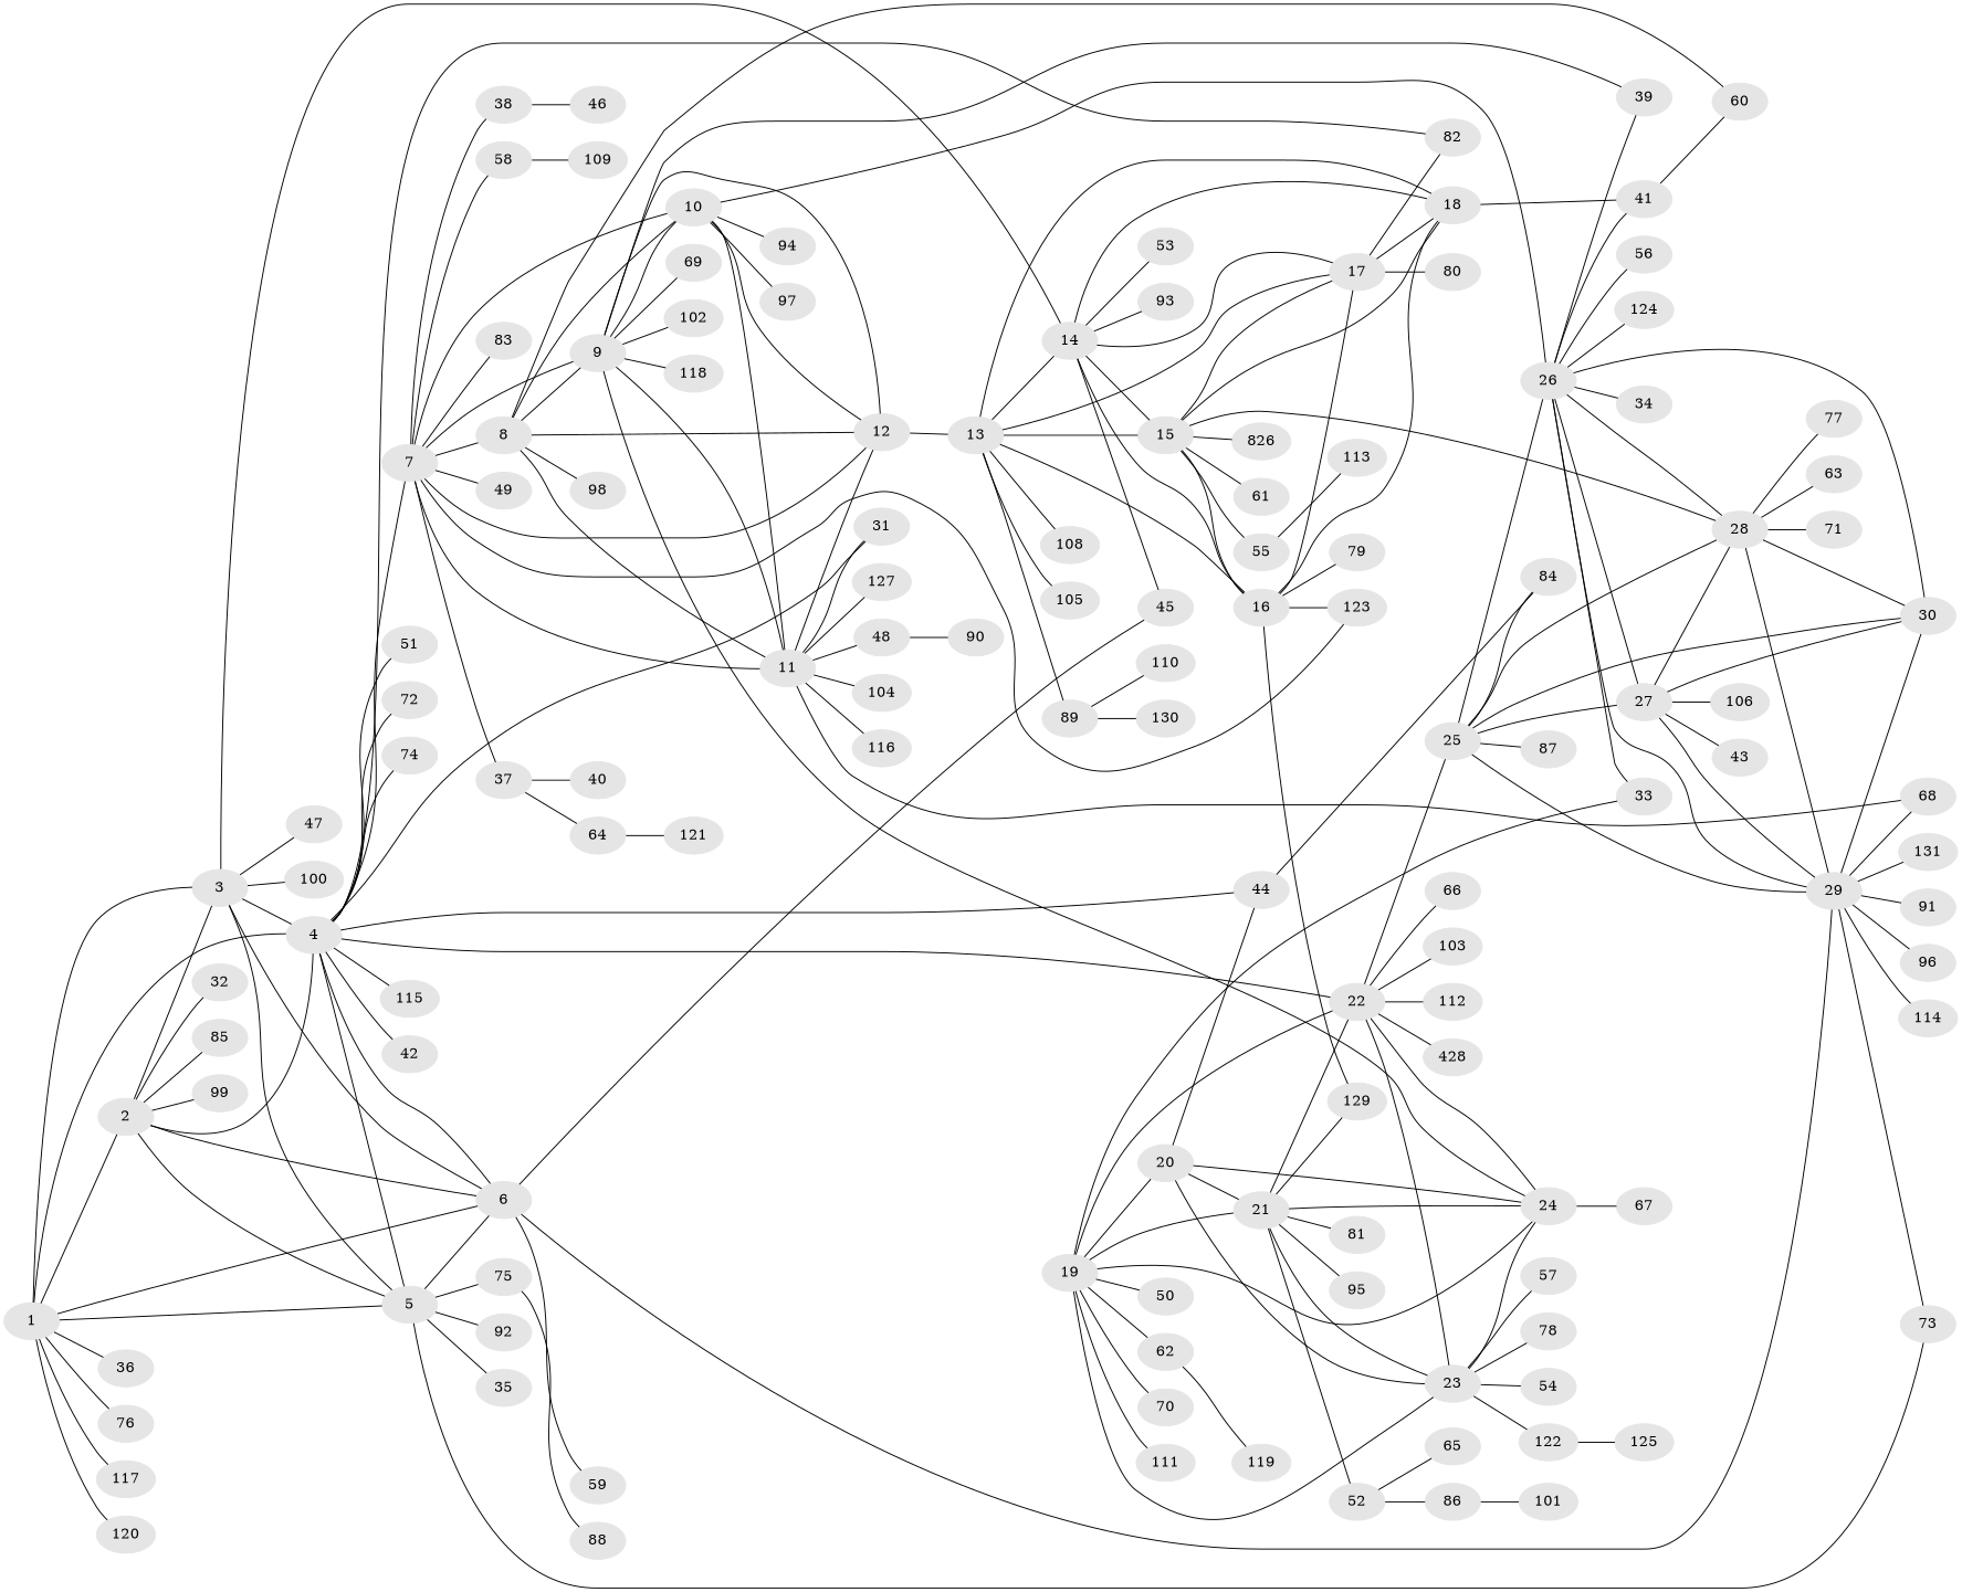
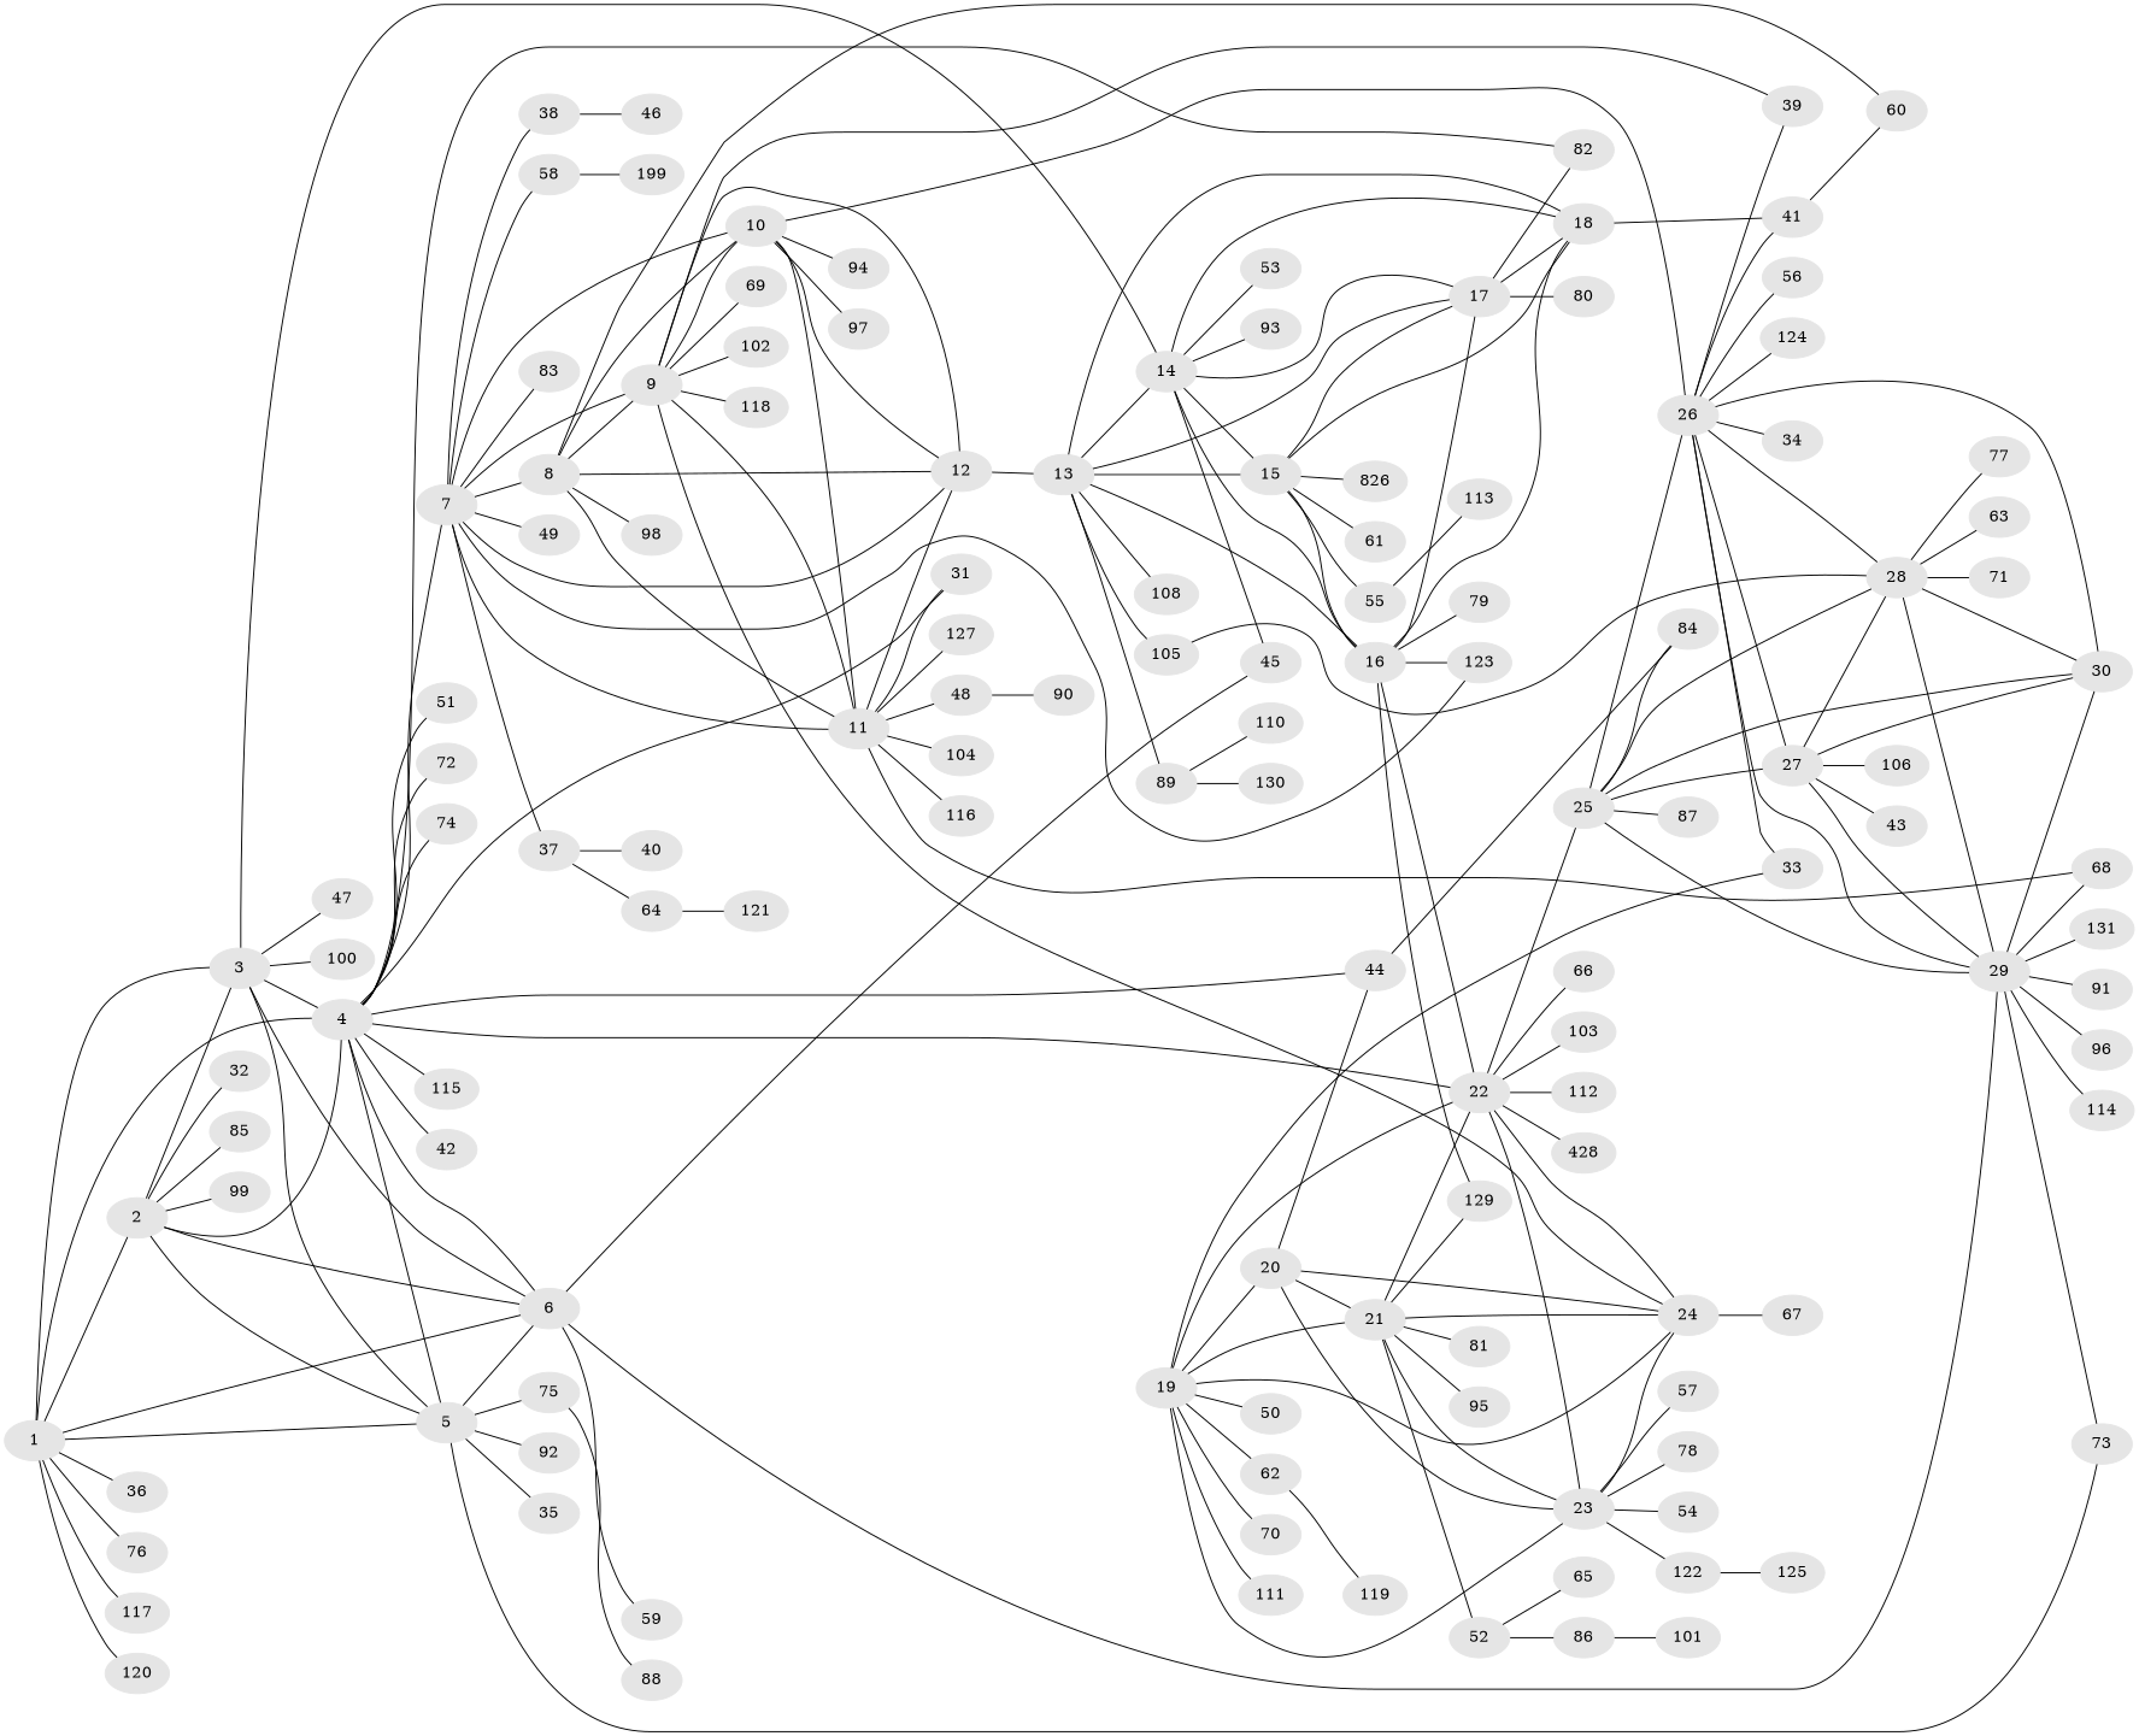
  graph {
    rankdir=LR
    node [color=gray90 style=filled]
    1
    2
    3
    4
    5
    6
    36
    76
    117
    120
    32
    85
    99
    14
    47
    100
    7
    22
    31
    42
    44
    51
    72
    74
    82
    115
    35
    73
    75
    92
    29
    45
    59
    15
    16
    17
    18
    53
    93
    8
    9
    10
    11
    12
    37
    38
    49
    58
    83
    123
    24
    23
    25
    66
    103
    112
    n57 [label=428]
    84
    88
    68
    30
    91
    96
    114
    131
    60
    98
    39
    69
    102
    118
    26
    94
    97
    48
    104
    116
    127
    13
    40
    64
    46
-   109
+   109 [label=199]
    67
    28
    41
    33
    27
    34
    56
    124
    90
    89
    105
    108
    55
    61
    n98 [label=826]
    79
    129
    80
    110
    130
    63
    71
    77
    113
    19
    20
    21
    50
    62
    70
    111
    52
    81
    95
    54
    57
    78
    122
    119
    65
    86
    87
    125
    43
    106
    121
    101
    1 -- 2
    1 -- 3
    1 -- 4
    1 -- 5
    1 -- 6
    1 -- 36
    1 -- 76
    1 -- 117
    1 -- 120
    2 -- 3
    2 -- 4
    2 -- 5
    2 -- 6
    2 -- 32
    2 -- 85
    2 -- 99
    3 -- 4
    3 -- 5
    3 -- 6
    3 -- 14
    3 -- 47
    3 -- 100
    4 -- 5
    4 -- 6
    4 -- 7
    4 -- 22
    4 -- 31
    4 -- 42
    4 -- 44
    4 -- 51
    4 -- 72
    4 -- 74
    4 -- 82
    4 -- 115
    5 -- 6
    5 -- 35
    5 -- 73
    5 -- 75
    5 -- 92
    6 -- 29
    6 -- 45
    6 -- 59
    14 -- 45
    14 -- 15
    14 -- 16
    14 -- 17
    14 -- 18
    14 -- 53
    14 -- 93
    7 -- 8
    7 -- 9
    7 -- 10
    7 -- 11
    7 -- 12
    7 -- 37
    7 -- 38
    7 -- 49
    7 -- 58
    7 -- 83
    7 -- 123
    22 -- 24
    22 -- 23
    22 -- 25
    22 -- 66
    22 -- 103
    22 -- 112
    22 -- n57
    44 -- 84
    75 -- 88
    29 -- 73
    29 -- 68
    29 -- 30
    29 -- 91
    29 -- 96
    29 -- 114
    29 -- 131
    15 -- 16
    15 -- 17
    15 -- 18
-   15 -- 28
+   105 -- 28
    15 -- 55
    15 -- 61
    15 -- n98
+   16 -- 22
    16 -- 17
    16 -- 18
    16 -- 123
    16 -- 79
    16 -- 129
    17 -- 82
    17 -- 18
    17 -- 80
    18 -- 41
    8 -- 9
    8 -- 10
    8 -- 11
    8 -- 12
    8 -- 60
    8 -- 98
    9 -- 10
    9 -- 11
    9 -- 12
    9 -- 24
    9 -- 39
    9 -- 69
    9 -- 102
    9 -- 118
    10 -- 11
    10 -- 12
    10 -- 26
    10 -- 94
    10 -- 97
    11 -- 31
    11 -- 12
    11 -- 68
    11 -- 48
    11 -- 104
    11 -- 116
    11 -- 127
    12 -- 13
    37 -- 40
    37 -- 64
    38 -- 46
    58 -- 109
    24 -- 67
    23 -- 24
    23 -- 54
    23 -- 57
    23 -- 78
    23 -- 122
    25 -- 29
    25 -- 84
    25 -- 30
    25 -- 26
    25 -- 28
    25 -- 27
    25 -- 87
    26 -- 29
    26 -- 30
    26 -- 39
    26 -- 28
    26 -- 41
    26 -- 33
    26 -- 27
    26 -- 34
    26 -- 56
    26 -- 124
    48 -- 90
    13 -- 14
    13 -- 15
    13 -- 16
    13 -- 17
    13 -- 18
    13 -- 89
    13 -- 105
    13 -- 108
    64 -- 121
    28 -- 29
    28 -- 30
    28 -- 63
    28 -- 71
    28 -- 77
    41 -- 60
    27 -- 29
    27 -- 30
    27 -- 28
    27 -- 43
    27 -- 106
    89 -- 110
    89 -- 130
    55 -- 113
    19 -- 22
    19 -- 24
    19 -- 23
    19 -- 33
    19 -- 20
    19 -- 21
    19 -- 50
    19 -- 62
    19 -- 70
    19 -- 111
    20 -- 44
    20 -- 24
    20 -- 23
    20 -- 21
    21 -- 22
    21 -- 24
    21 -- 23
    21 -- 129
    21 -- 52
    21 -- 81
    21 -- 95
    62 -- 119
    52 -- 65
    52 -- 86
    122 -- 125
    86 -- 101
  }
